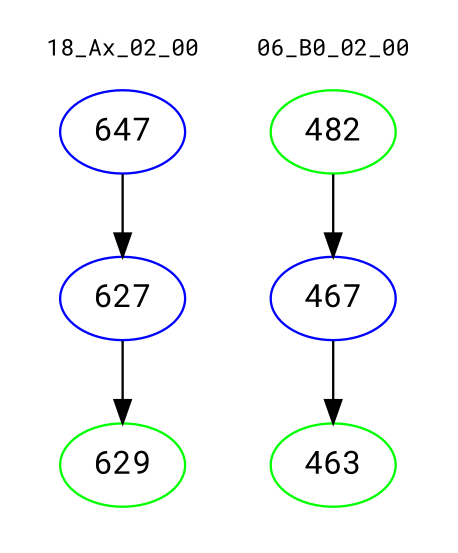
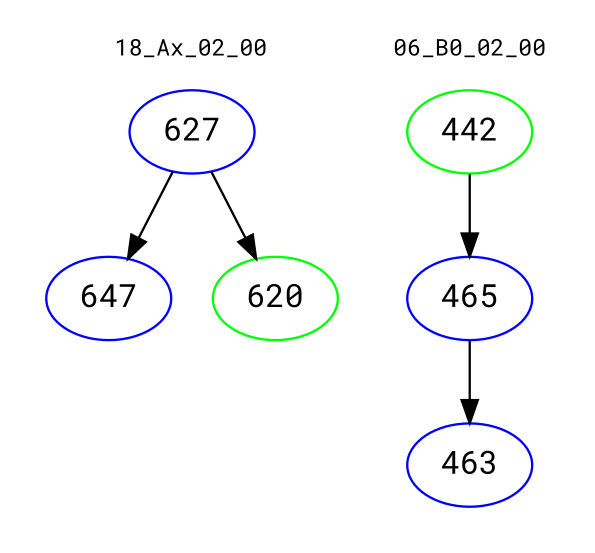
  digraph {
    fontname="Roboto Mono"
    node [color=blue fontname="Roboto Mono"]
    edge [color=black fontname="Roboto Mono"]
    n1 [label=627]
    n2 [label=647]
-   n3 [color=green label=629]
-   n4 [label=467]
-   n5 [color=green label=482]
-   n6 [color=green label=463]
+   n3 [color=green label=620]
+   n4 [label=465]
+   n5 [color=green label=442]
+   n6 [label=463]
    subgraph cluster_1 {
      color=white
      fontsize=10
      label="18_Ax_02_00"
      n1
      n2
      n3
    }
    subgraph cluster_2 {
      color=white
      fontsize=10
      label="06_B0_02_00"
      n4
      n5
      n6
    }
-   n2 -> n1
+   n1 -> n2
    n1 -> n3
    n4 -> n6
    n5 -> n4
  }
